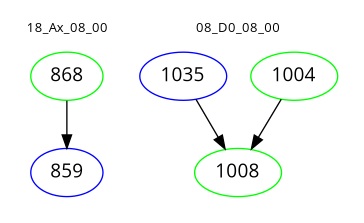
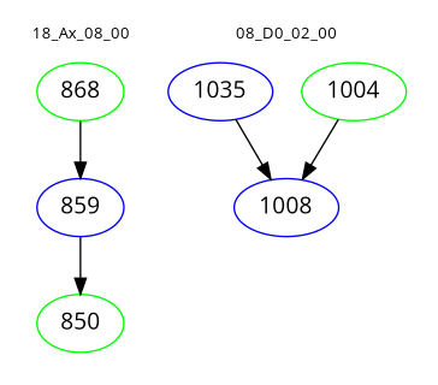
  digraph {
    fontname="Open Sans"
    node [color=green fontname="Open Sans"]
    edge [color=black fontname="Open Sans"]
    n1 [label=868]
    n2 [color=blue label=859]
+   n3 [label=850]
    n4 [label=1004]
-   n5 [label=1008]
+   n5 [color=blue label=1008]
    n6 [color=blue label=1035]
    subgraph cluster_1 {
      color=white
      fontsize=10
      label="18_Ax_08_00"
      n1
      n2
+     n3
    }
    subgraph cluster_2 {
      color=white
      fontsize=10
-     label="08_D0_08_00"
+     label="08_D0_02_00"
      n4
      n5
      n6
    }
    n1 -> n2
+   n2 -> n3
    n4 -> n5
    n6 -> n5
  }
